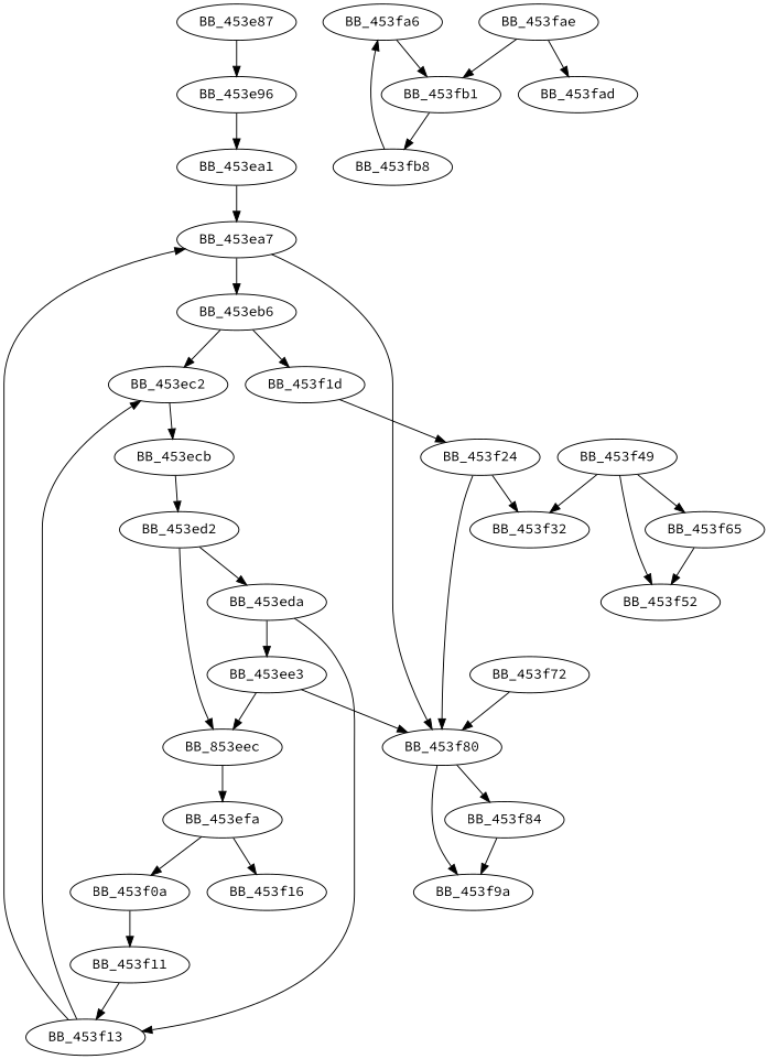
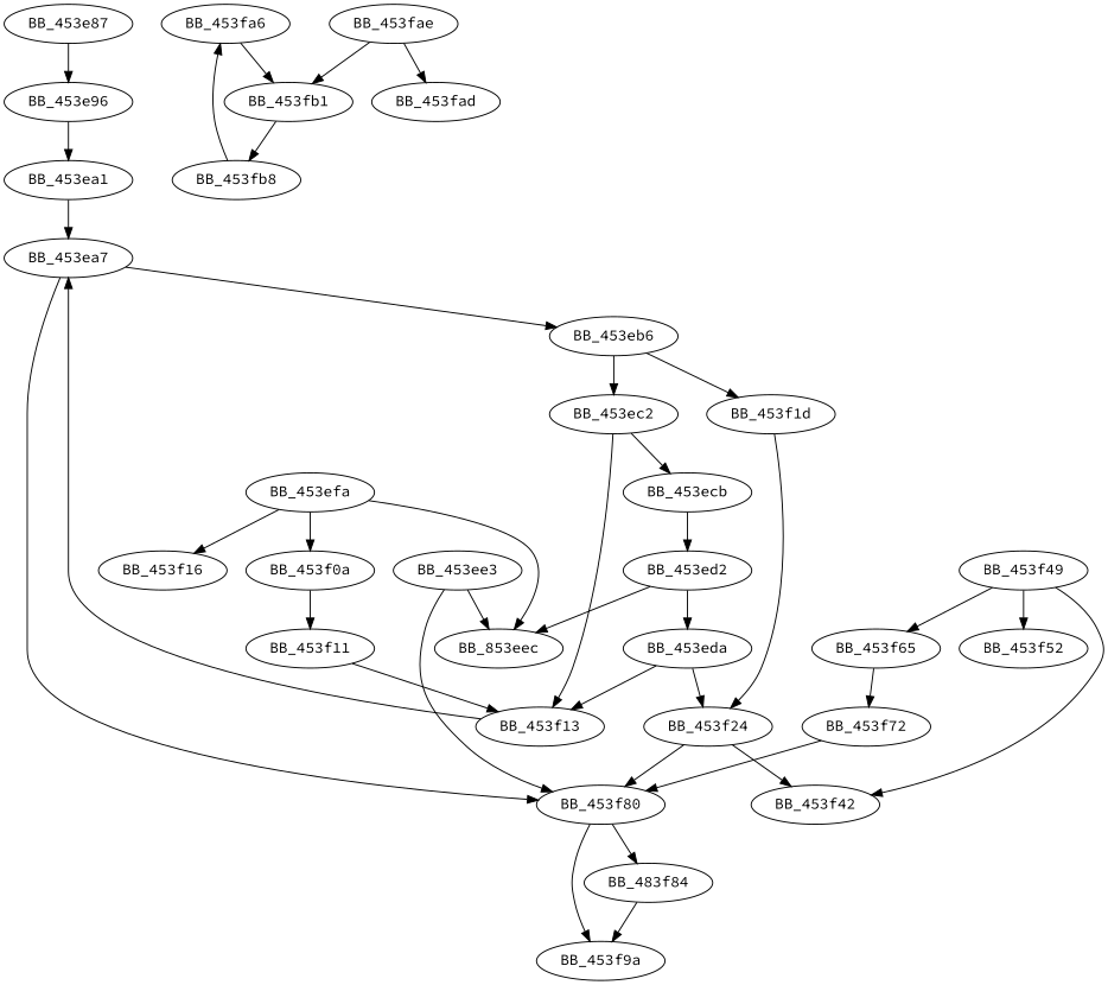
  digraph {
    fontname="Source Code Pro"
    node [fontname="Source Code Pro"]
    edge [fontname="Source Code Pro"]
    n1 [label=BB_453e96]
    BB_453e87
    BB_453ea1
    BB_453ea7
    BB_453eb6
    BB_453f80
    BB_453ec2
    BB_453f1d
-   BB_453f84
+   BB_453f84 [label=BB_483f84]
    BB_453f9a
    BB_453ecb
    BB_453f13
    BB_453f24
    BB_453ed2
-   BB_453f32
+   BB_453f32 [label=BB_453f42]
    BB_453eda
    n17 [label=BB_853eec]
    BB_453ee3
    BB_453efa
    BB_453f0a
    BB_453f16
    BB_453f11
    BB_453f49
    BB_453f52
    BB_453f65
    BB_453f72
    BB_453fa6
    BB_453fb1
    BB_453fb8
    BB_453fae
    BB_453fad
    n1 -> BB_453ea1
    BB_453e87 -> n1
    BB_453ea1 -> BB_453ea7
    BB_453ea7 -> BB_453eb6
    BB_453ea7 -> BB_453f80
    BB_453eb6 -> BB_453ec2
    BB_453eb6 -> BB_453f1d
    BB_453f80 -> BB_453f84
    BB_453f80 -> BB_453f9a
    BB_453ec2 -> BB_453ecb
-   BB_453f13 -> BB_453ec2
+   BB_453ec2 -> BB_453f13
    BB_453f1d -> BB_453f24
    BB_453f84 -> BB_453f9a
    BB_453ecb -> BB_453ed2
    BB_453f13 -> BB_453ea7
    BB_453f24 -> BB_453f80
    BB_453f24 -> BB_453f32
    BB_453ed2 -> BB_453eda
    BB_453ed2 -> n17
    BB_453eda -> BB_453f13
-   BB_453eda -> BB_453ee3
-   n17 -> BB_453efa
+   BB_453eda -> BB_453f24
+   BB_453efa -> n17
    BB_453ee3 -> BB_453f80
    BB_453ee3 -> n17
    BB_453efa -> BB_453f0a
    BB_453efa -> BB_453f16
    BB_453f0a -> BB_453f11
    BB_453f11 -> BB_453f13
    BB_453f49 -> BB_453f32
    BB_453f49 -> BB_453f52
    BB_453f49 -> BB_453f65
-   BB_453f65 -> BB_453f52
+   BB_453f65 -> BB_453f72
    BB_453f72 -> BB_453f80
    BB_453fa6 -> BB_453fb1
    BB_453fb1 -> BB_453fb8
    BB_453fb8 -> BB_453fa6
    BB_453fae -> BB_453fb1
    BB_453fae -> BB_453fad
  }
